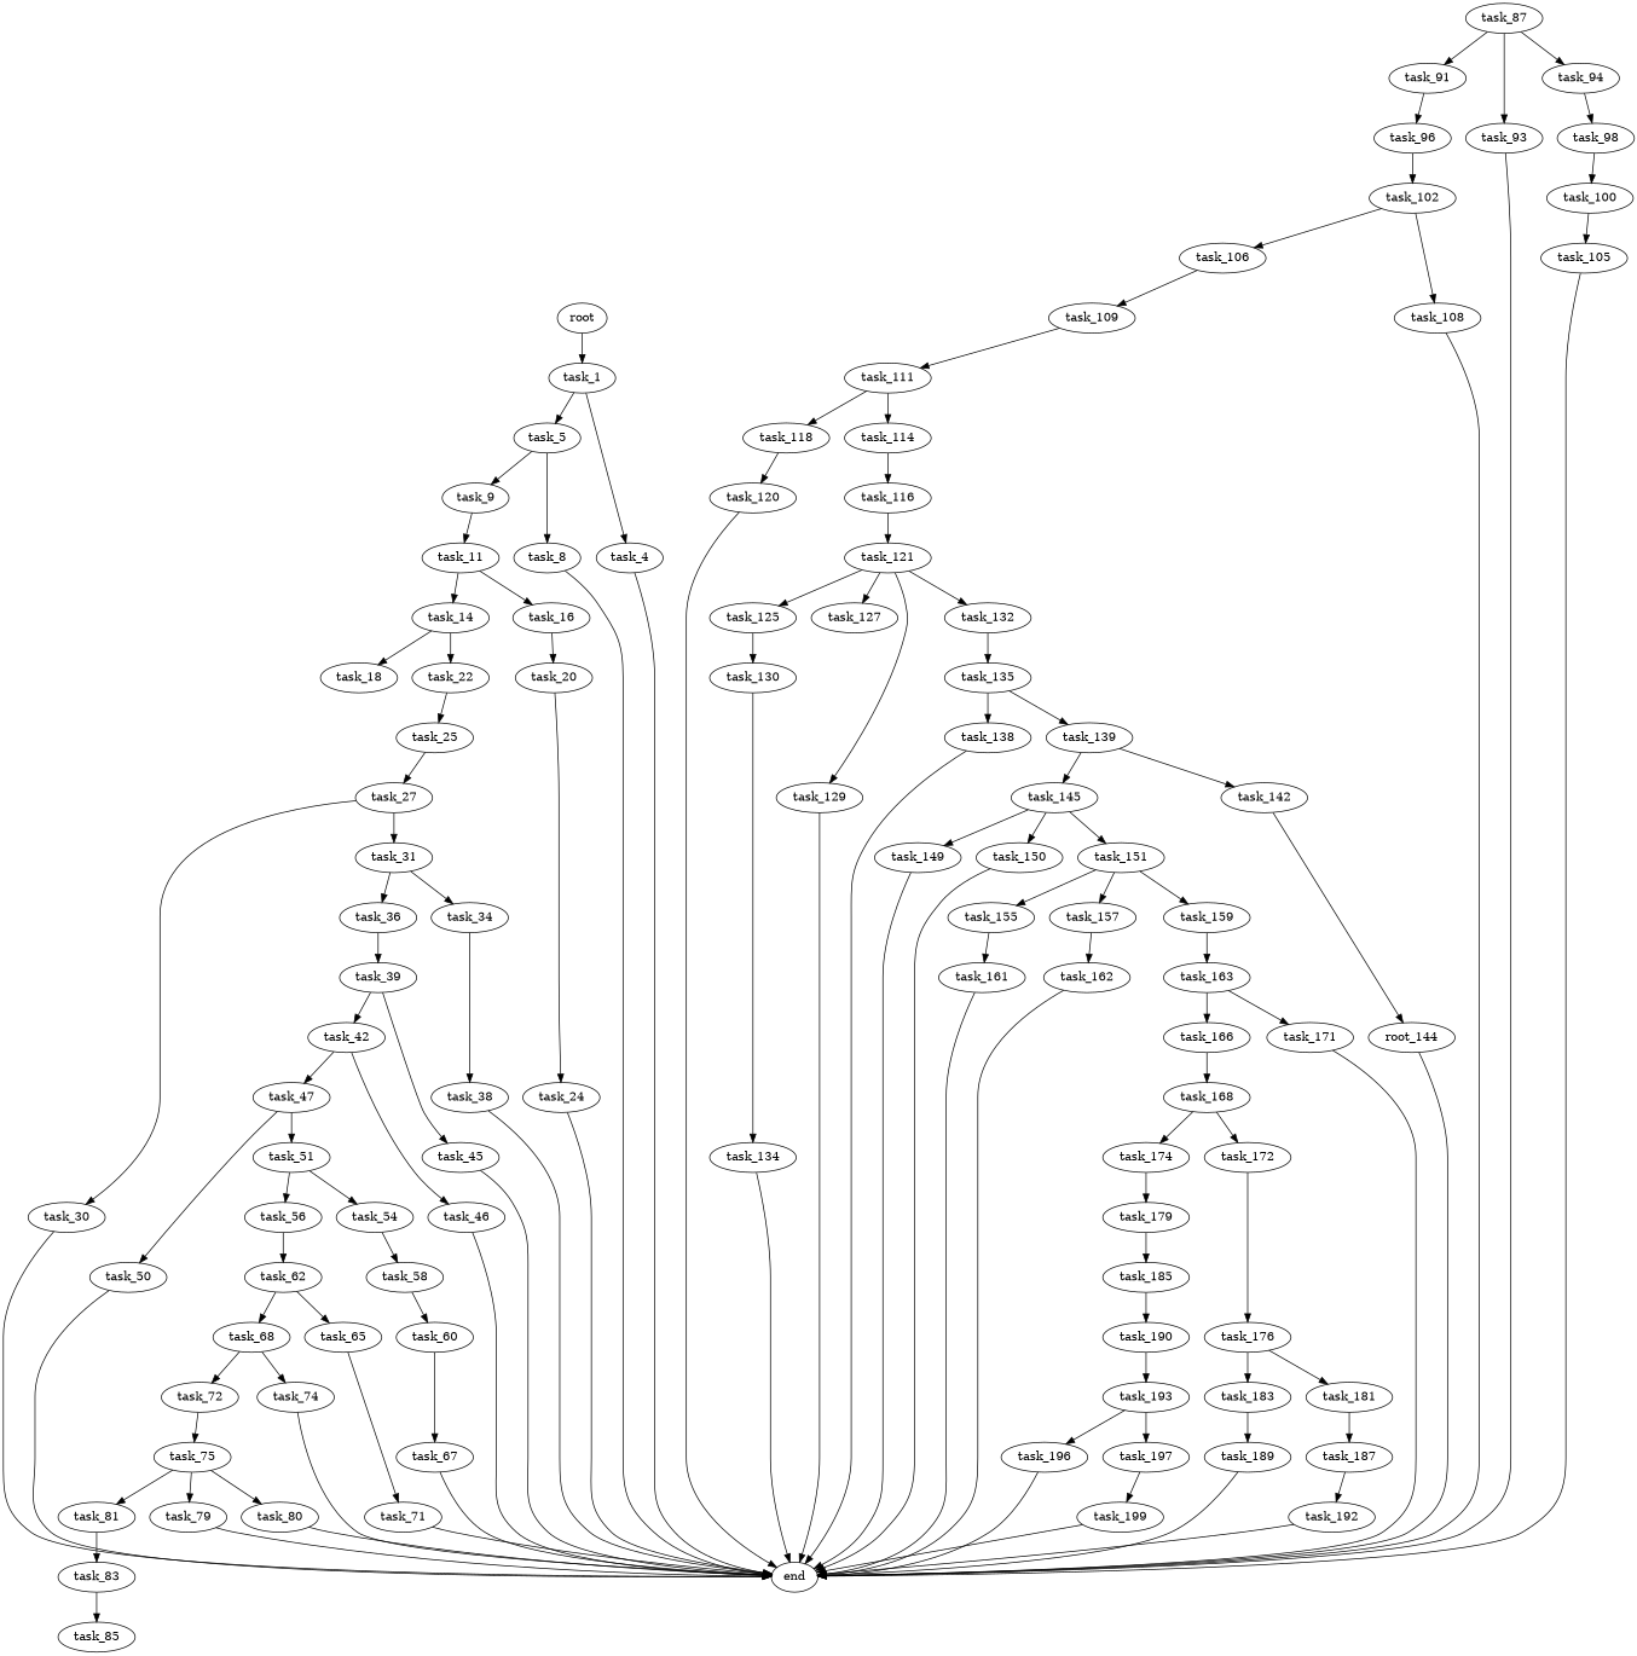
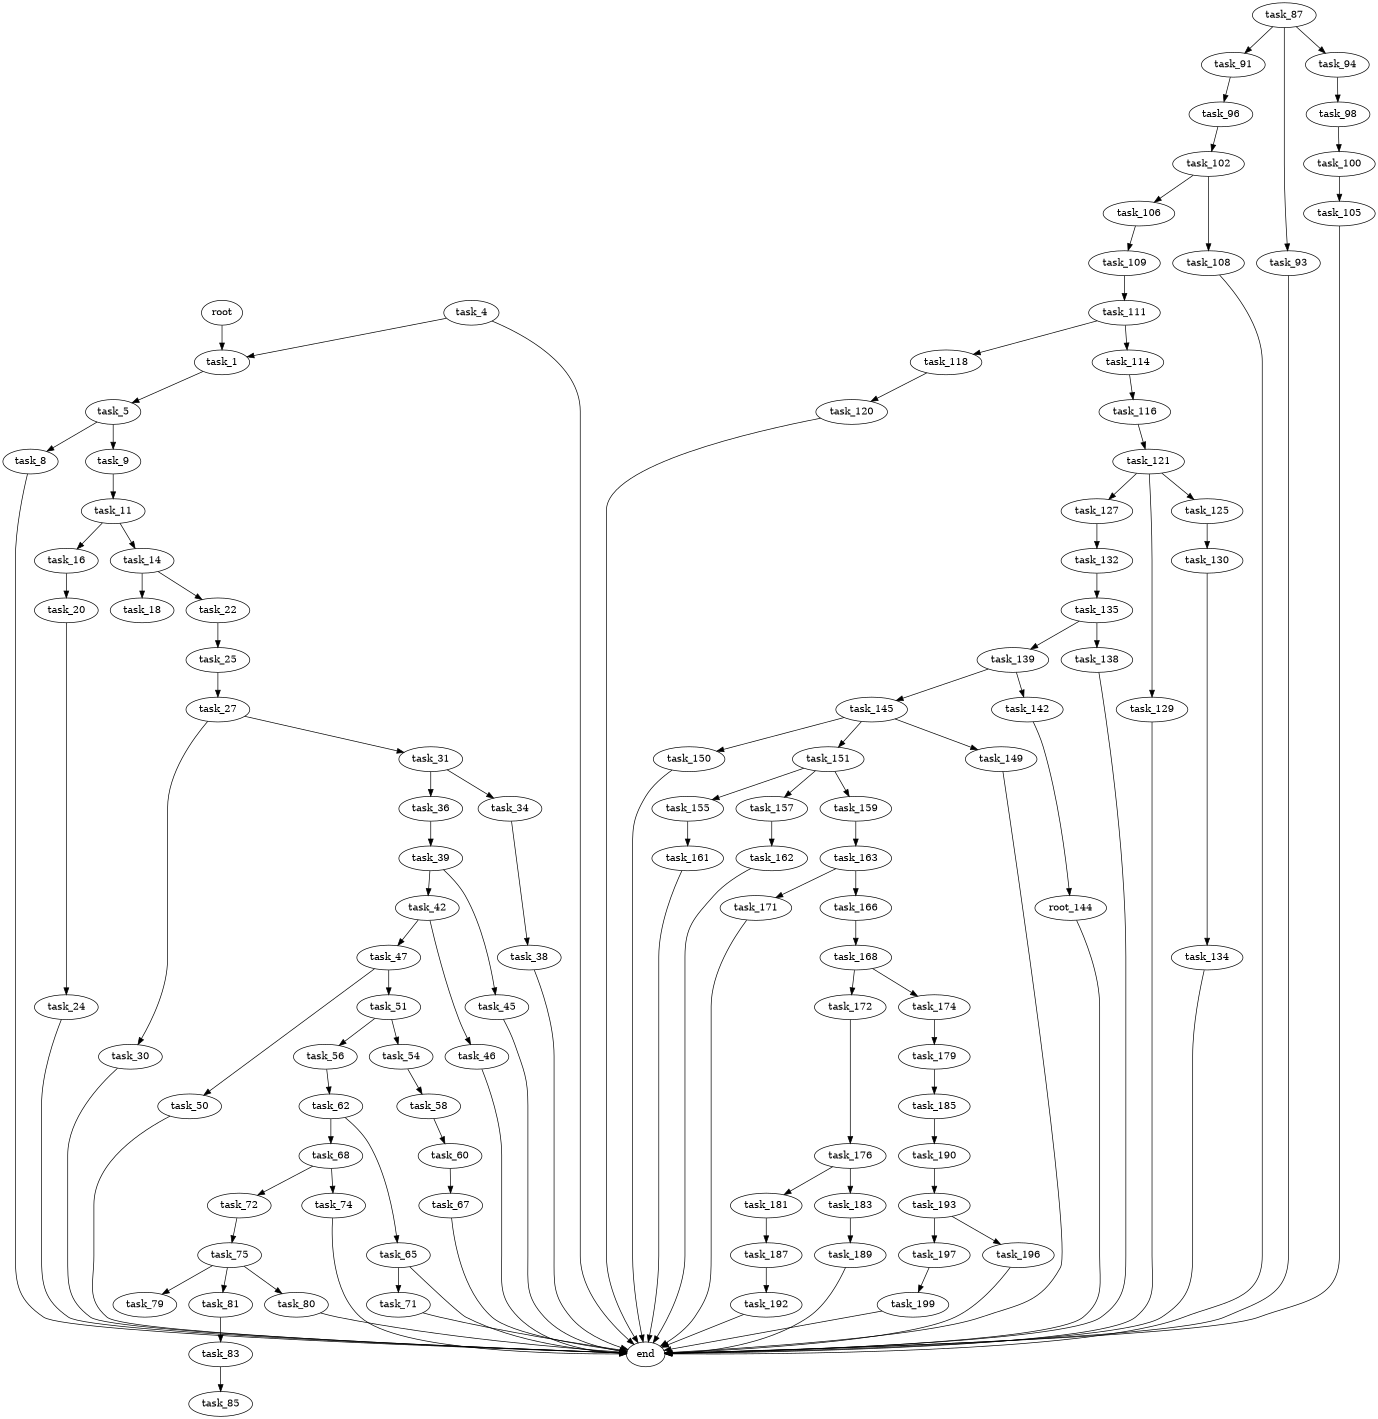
  digraph {
    root
    task_1
    task_4
    task_5
    end
    task_8
    task_9
    task_11
    task_14
    task_16
    task_18
    task_22
    task_20
    task_24
    task_25
    task_27
    task_30
    task_31
    task_34
    task_36
    task_38
    task_39
    task_42
    task_45
    task_46
    task_47
    task_50
    task_51
    task_54
    task_56
    task_58
    task_62
    task_60
    task_65
    task_68
    task_67
    task_71
    task_72
    task_74
    task_75
    task_79
    task_80
    task_81
    task_83
    task_85
    task_87
    task_91
    task_93
    task_94
    task_96
    task_98
    task_102
    task_100
    task_106
    task_108
    task_105
    task_109
    task_111
    task_114
    task_118
    task_116
    task_120
    task_121
    task_125
    task_127
    task_129
    task_130
    task_132
    task_134
    task_135
    task_138
    task_139
    task_142
    task_145
    n75 [label=root_144]
    task_149
    task_150
    task_151
    task_155
    task_157
    task_159
    task_161
    task_162
    task_163
    task_166
    task_171
    task_168
    task_172
    task_174
    task_176
    task_179
    task_181
    task_183
    task_185
    task_187
    task_189
    task_190
    task_192
    task_193
    task_196
    task_197
    task_199
    root -> task_1
-   task_1 -> task_4
+   task_4 -> task_1
    task_1 -> task_5
    task_4 -> end
    task_5 -> task_8
    task_5 -> task_9
    task_8 -> end
    task_9 -> task_11
    task_11 -> task_14
    task_11 -> task_16
    task_14 -> task_18
    task_14 -> task_22
    task_16 -> task_20
    task_22 -> task_25
    task_20 -> task_24
    task_24 -> end
    task_25 -> task_27
    task_27 -> task_30
    task_27 -> task_31
    task_30 -> end
    task_31 -> task_34
    task_31 -> task_36
    task_34 -> task_38
    task_36 -> task_39
    task_38 -> end
    task_39 -> task_42
    task_39 -> task_45
    task_42 -> task_46
    task_42 -> task_47
    task_45 -> end
    task_46 -> end
    task_47 -> task_50
    task_47 -> task_51
    task_50 -> end
    task_51 -> task_54
    task_51 -> task_56
    task_54 -> task_58
    task_56 -> task_62
    task_58 -> task_60
    task_62 -> task_65
    task_62 -> task_68
    task_60 -> task_67
    task_65 -> task_71
    task_68 -> task_72
    task_68 -> task_74
    task_67 -> end
    task_71 -> end
    task_72 -> task_75
    task_74 -> end
    task_75 -> task_79
    task_75 -> task_80
    task_75 -> task_81
-   task_79 -> end
+   task_65 -> end
    task_80 -> end
    task_81 -> task_83
    task_83 -> task_85
    task_87 -> task_91
    task_87 -> task_93
    task_87 -> task_94
    task_91 -> task_96
    task_93 -> end
    task_94 -> task_98
    task_96 -> task_102
    task_98 -> task_100
    task_102 -> task_106
    task_102 -> task_108
    task_100 -> task_105
    task_106 -> task_109
    task_108 -> end
    task_105 -> end
    task_109 -> task_111
    task_111 -> task_114
    task_111 -> task_118
    task_114 -> task_116
    task_118 -> task_120
    task_116 -> task_121
    task_120 -> end
    task_121 -> task_125
    task_121 -> task_127
    task_121 -> task_129
    task_125 -> task_130
-   task_121 -> task_132
+   task_127 -> task_132
    task_129 -> end
    task_130 -> task_134
    task_132 -> task_135
    task_134 -> end
    task_135 -> task_138
    task_135 -> task_139
    task_138 -> end
    task_139 -> task_142
    task_139 -> task_145
    task_142 -> n75
    task_145 -> task_149
    task_145 -> task_150
    task_145 -> task_151
    n75 -> end
    task_149 -> end
    task_150 -> end
    task_151 -> task_155
    task_151 -> task_157
    task_151 -> task_159
    task_155 -> task_161
    task_157 -> task_162
    task_159 -> task_163
    task_161 -> end
    task_162 -> end
    task_163 -> task_166
    task_163 -> task_171
    task_166 -> task_168
    task_171 -> end
    task_168 -> task_172
    task_168 -> task_174
    task_172 -> task_176
    task_174 -> task_179
    task_176 -> task_181
    task_176 -> task_183
    task_179 -> task_185
    task_181 -> task_187
    task_183 -> task_189
    task_185 -> task_190
    task_187 -> task_192
    task_189 -> end
    task_190 -> task_193
    task_192 -> end
    task_193 -> task_196
    task_193 -> task_197
    task_196 -> end
    task_197 -> task_199
    task_199 -> end
  }
